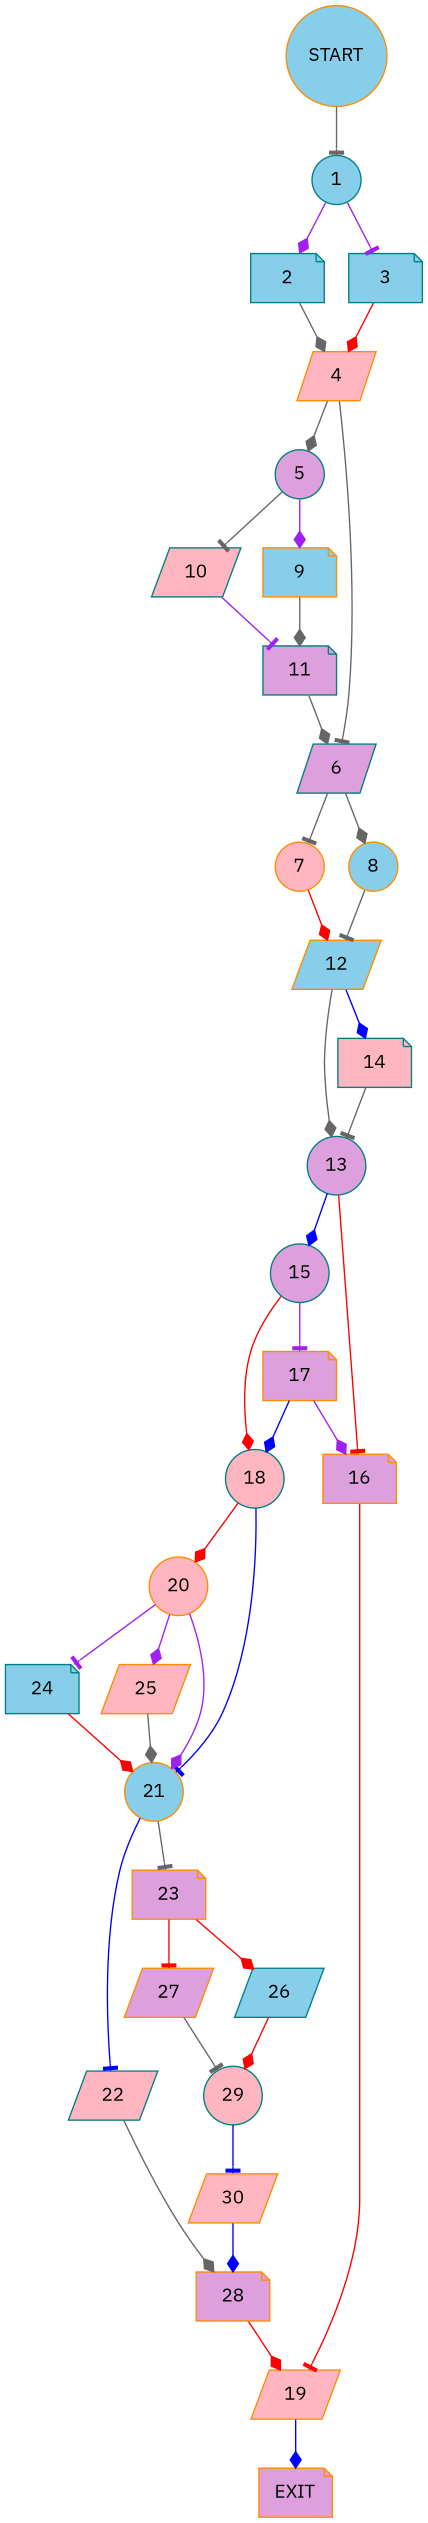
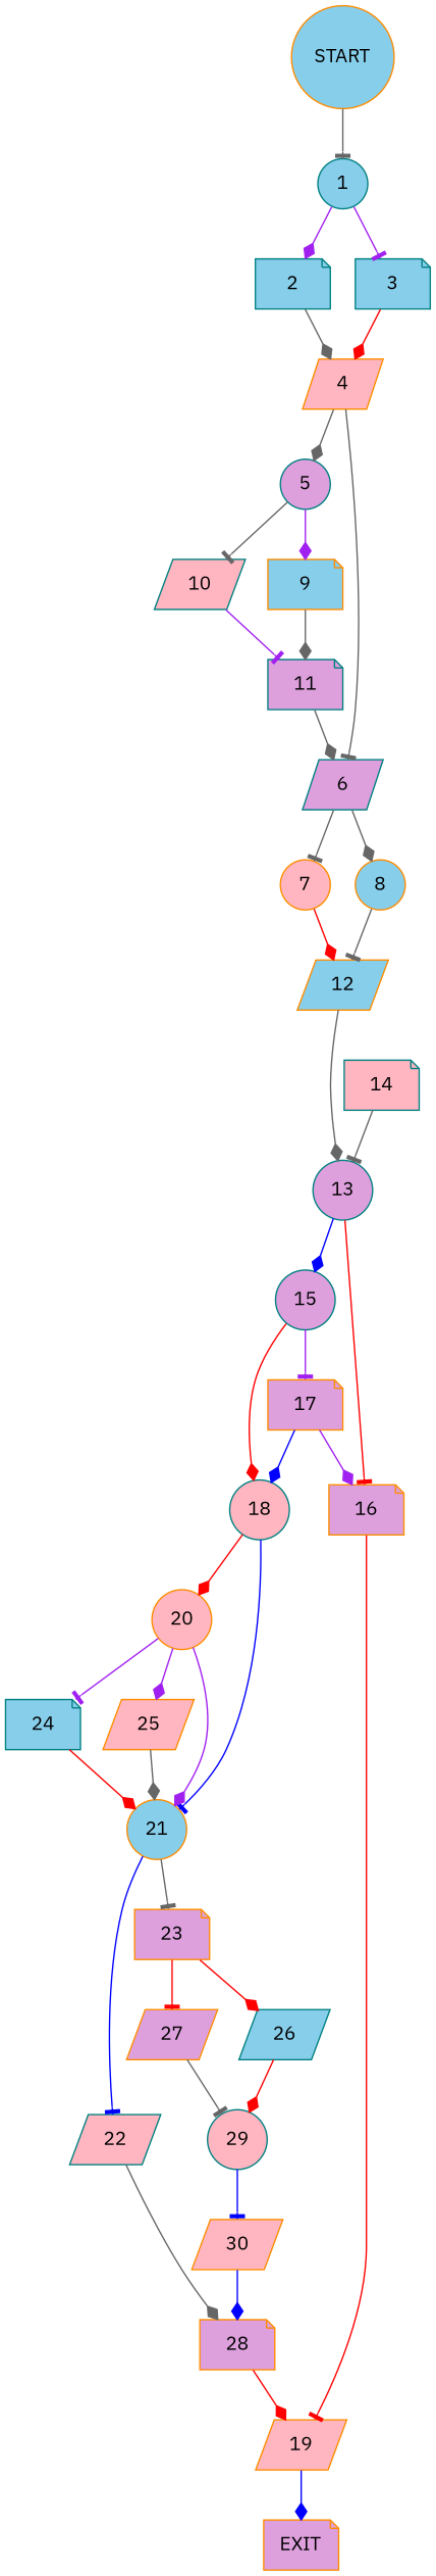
  digraph {
    fontname="IBM Plex Sans"
    node [color=darkorange fillcolor=plum fontname="IBM Plex Sans" shape=circle style=filled]
    edge [arrowhead=diamond color=gray40 fontname="IBM Plex Sans"]
    n1 [fillcolor=skyblue label=START]
    1 [color=teal fillcolor=skyblue]
    2 [color=teal fillcolor=skyblue shape=note]
    3 [color=teal fillcolor=skyblue shape=note]
    n5 [label=EXIT shape=note]
    4 [fillcolor=lightpink shape=parallelogram]
    5 [color=teal]
    6 [color=teal shape=parallelogram]
    9 [fillcolor=skyblue shape=note]
    10 [color=teal fillcolor=lightpink shape=parallelogram]
    7 [fillcolor=lightpink]
    8 [fillcolor=skyblue]
    11 [color=teal shape=note]
    12 [fillcolor=skyblue shape=parallelogram]
    13 [color=teal]
    14 [color=teal fillcolor=lightpink shape=note]
    15 [color=teal]
    16 [shape=note]
    17 [shape=note]
    18 [color=teal fillcolor=lightpink]
    19 [fillcolor=lightpink shape=parallelogram]
    20 [fillcolor=lightpink]
    21 [fillcolor=skyblue]
    24 [color=teal fillcolor=skyblue shape=note]
    25 [fillcolor=lightpink shape=parallelogram]
    22 [color=teal fillcolor=lightpink shape=parallelogram]
    23 [shape=note]
    28 [shape=note]
    26 [color=teal fillcolor=skyblue shape=parallelogram]
    27 [shape=parallelogram]
    29 [color=teal fillcolor=lightpink]
    30 [fillcolor=lightpink shape=parallelogram]
    n1 -> 1 [arrowhead=tee]
    1 -> 2 [color=purple]
    1 -> 3 [arrowhead=tee color=purple]
    2 -> 4
    3 -> 4 [color=red]
    4 -> 5
    4 -> 6 [arrowhead=tee]
    5 -> 9 [color=purple]
    5 -> 10 [arrowhead=tee]
    6 -> 7 [arrowhead=tee]
    6 -> 8
    9 -> 11
    10 -> 11 [arrowhead=tee color=purple]
    7 -> 12 [color=red]
    8 -> 12 [arrowhead=tee]
    11 -> 6
    12 -> 13
-   12 -> 14 [color=blue]
    13 -> 15 [color=blue]
    13 -> 16 [arrowhead=tee color=red]
    14 -> 13 [arrowhead=tee]
    15 -> 17 [arrowhead=tee color=purple]
    15 -> 18 [color=red]
    16 -> 19 [arrowhead=tee color=red]
    17 -> 16 [color=purple]
    17 -> 18 [color=blue]
    18 -> 20 [color=red]
    18 -> 21 [arrowhead=tee color=blue]
    19 -> n5 [color=blue]
    20 -> 21 [color=purple]
    20 -> 24 [arrowhead=tee color=purple]
    20 -> 25 [color=purple]
    21 -> 22 [arrowhead=tee color=blue]
    21 -> 23 [arrowhead=tee]
    24 -> 21 [color=red]
    25 -> 21
    22 -> 28
    23 -> 26 [color=red]
    23 -> 27 [arrowhead=tee color=red]
    28 -> 19 [color=red]
    26 -> 29 [color=red]
    27 -> 29 [arrowhead=tee]
    29 -> 30 [arrowhead=tee color=blue]
    30 -> 28 [color=blue]
  }
